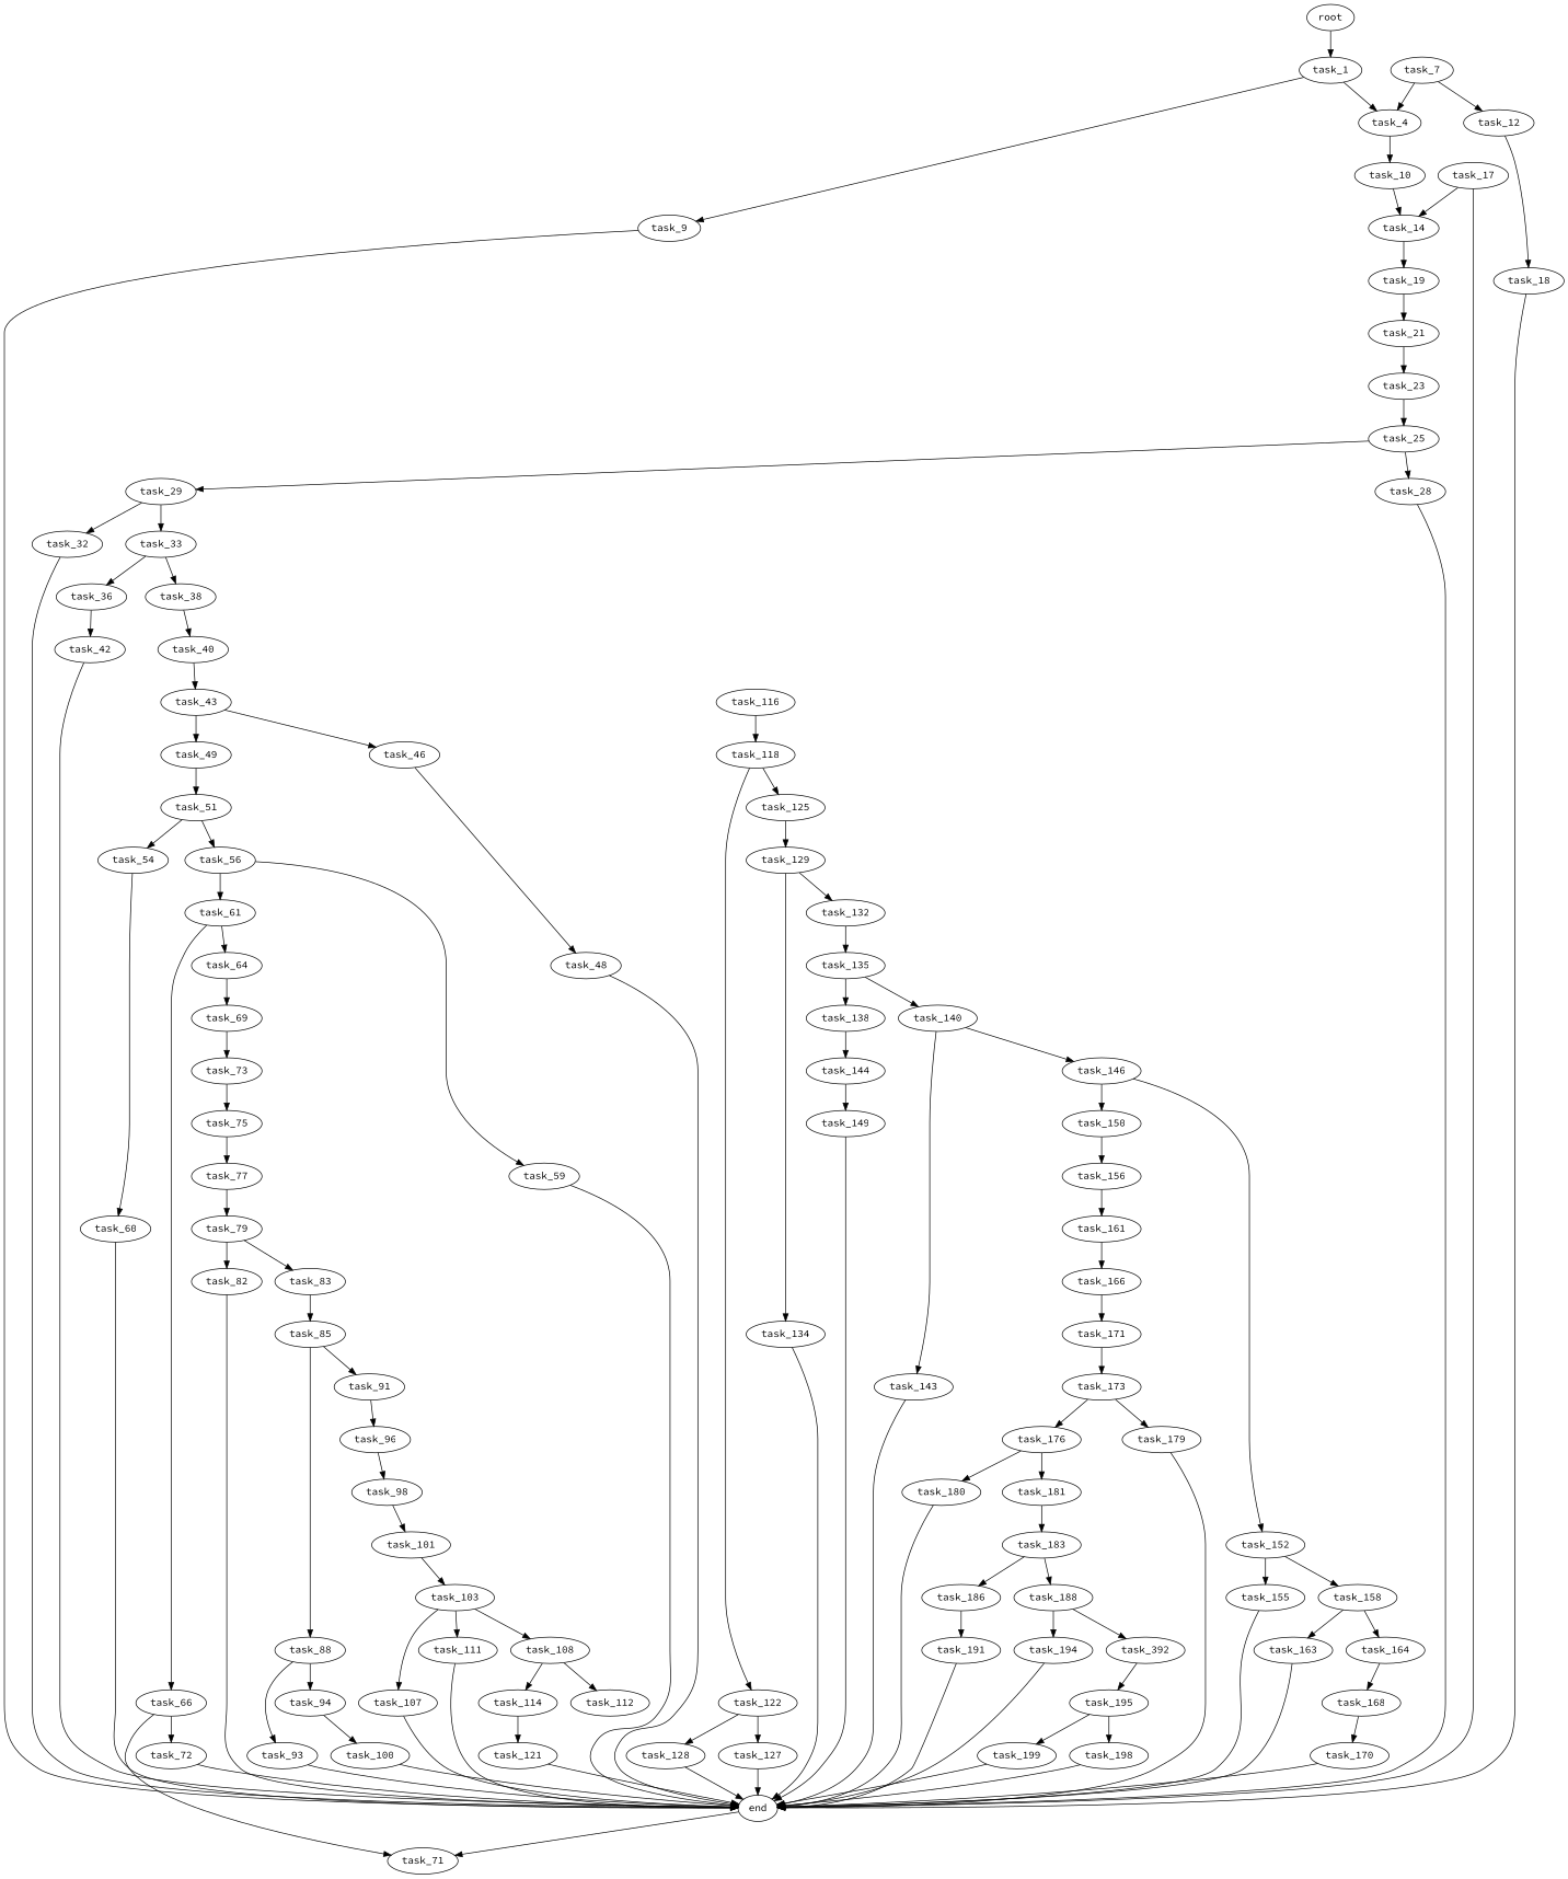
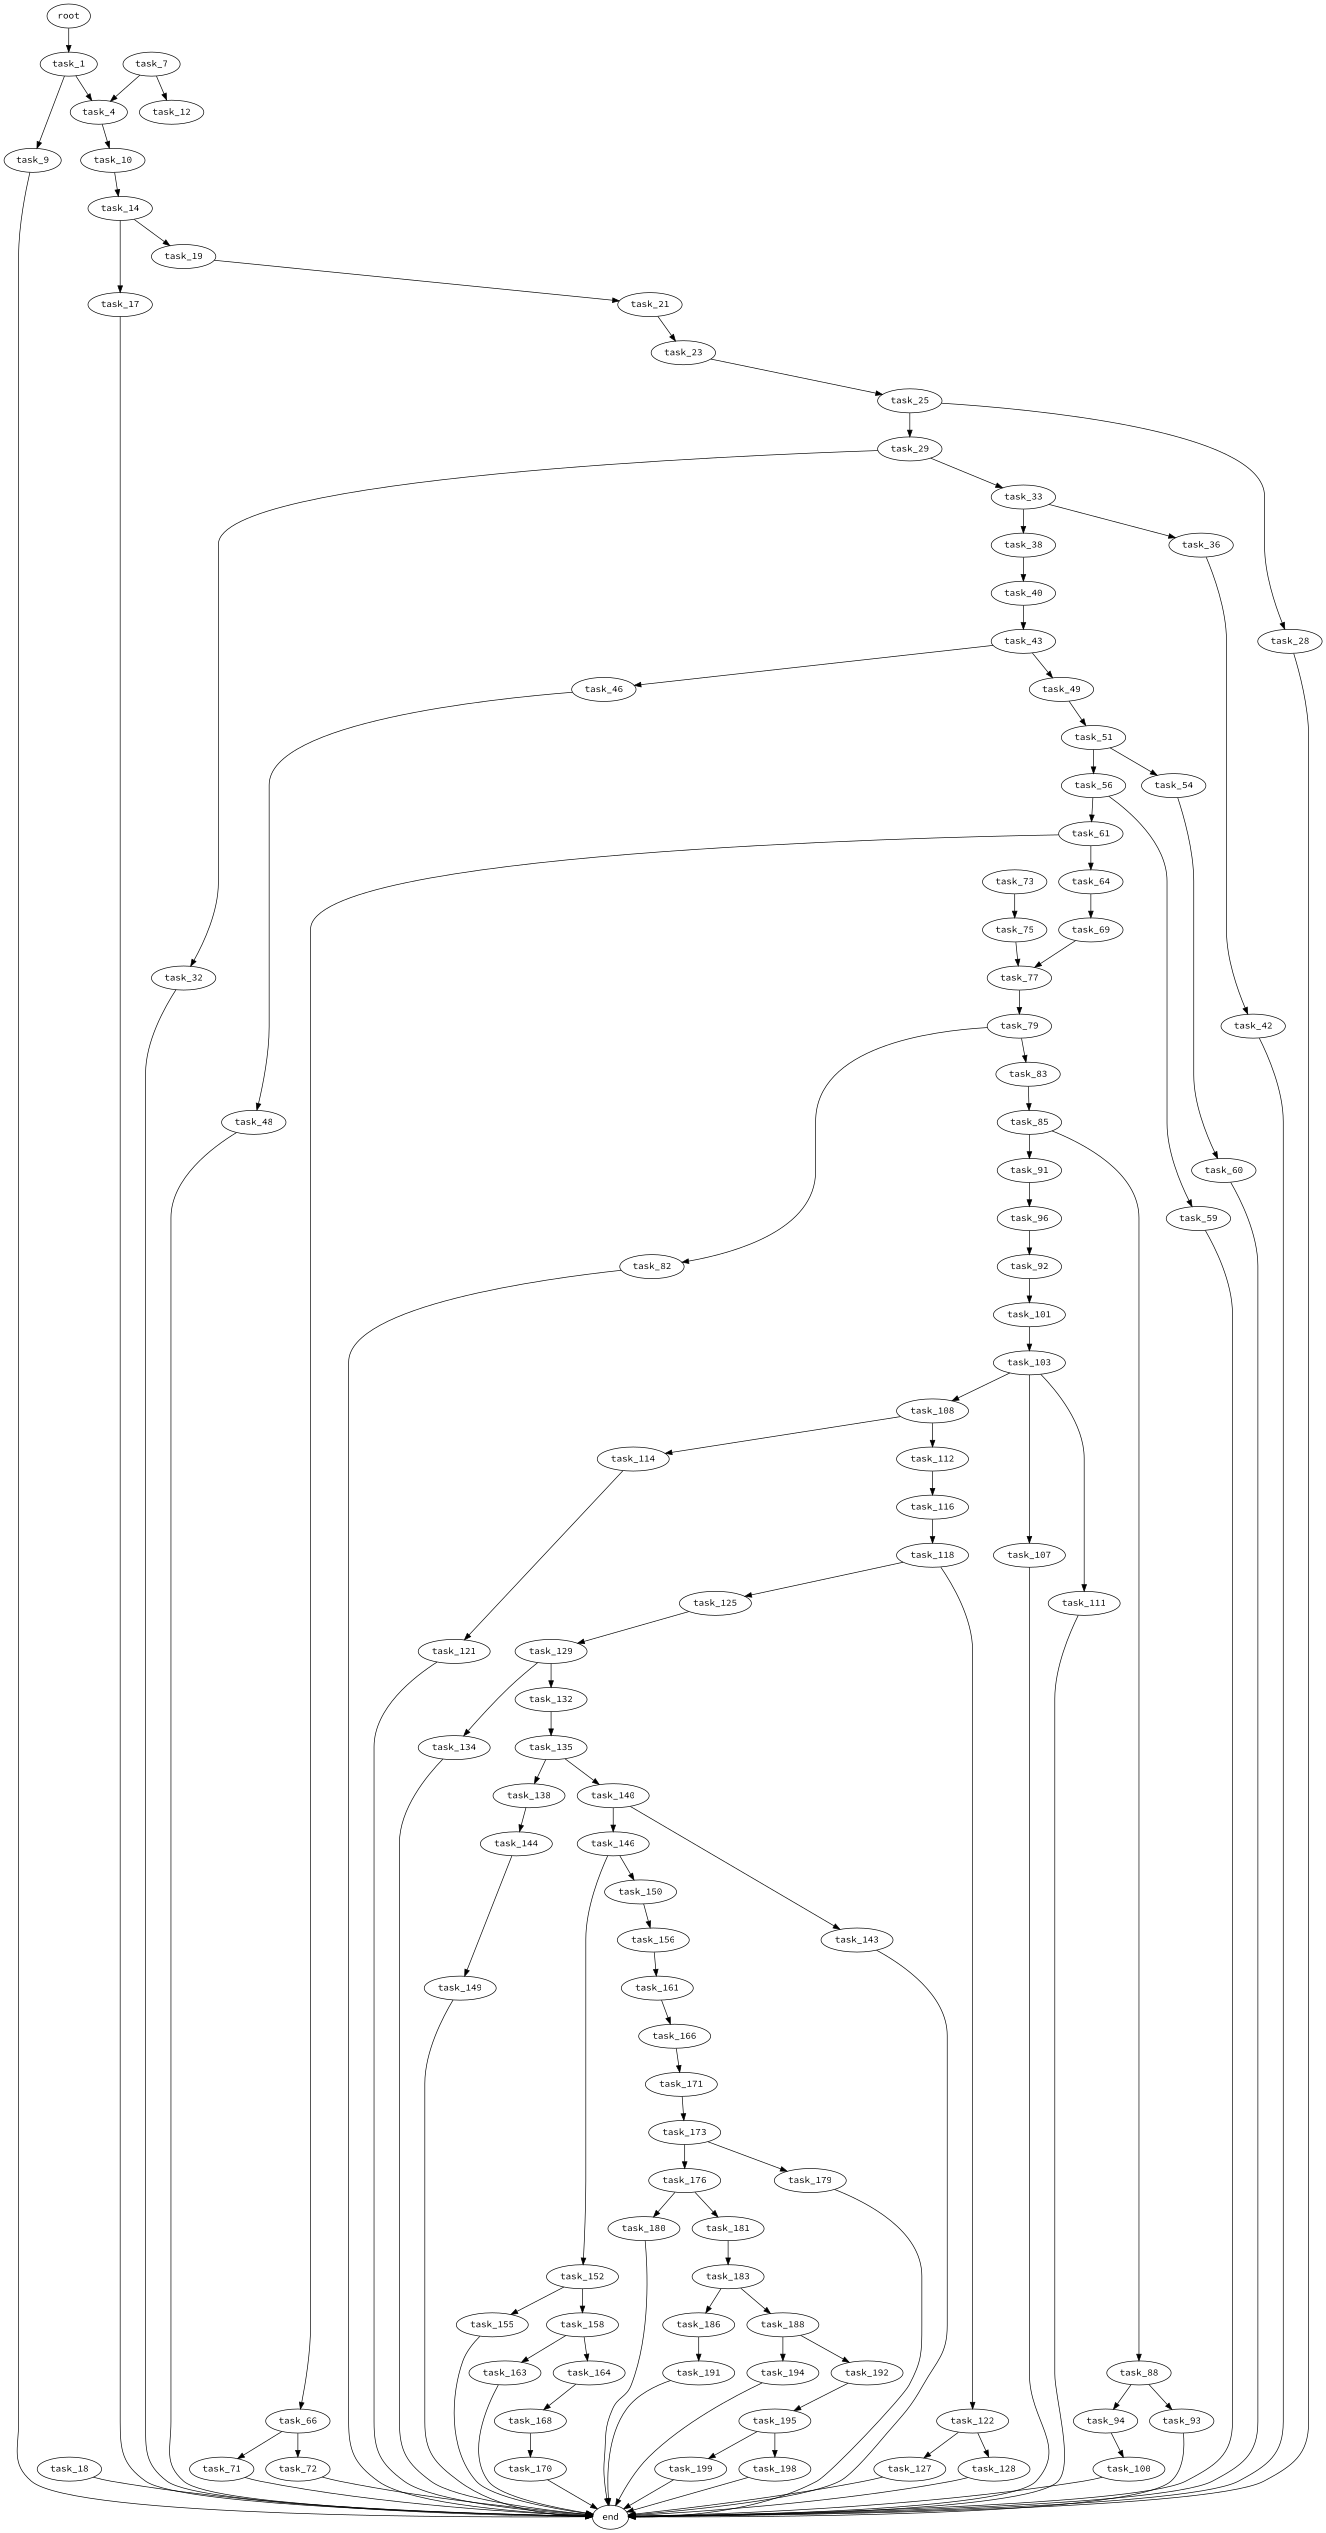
  digraph {
    fontname="Source Code Pro"
    node [fontname="Source Code Pro"]
    edge [fontname="Source Code Pro"]
    root
    task_1
    task_4
    task_9
    task_10
    end
    task_7
    task_12
    task_14
    task_18
    task_17
    task_19
    task_21
    task_23
    task_25
    task_28
    task_29
    task_32
    task_33
    task_36
    task_38
    task_42
    task_40
    task_43
    task_46
    task_49
    task_48
    task_51
    task_54
    task_56
    task_60
    task_59
    task_61
    task_64
    task_66
    task_69
    task_71
    task_72
    task_73
    task_75
    task_77
    task_79
    task_82
    task_83
    task_85
    task_88
    task_91
    task_93
    task_94
    task_96
    task_100
-   task_98
+   task_98 [label=task_92]
    task_101
    task_103
    task_107
    task_108
    task_111
    task_112
    task_114
    task_116
    task_121
    task_118
    task_122
    task_125
    task_127
    task_128
    task_129
    task_132
    task_134
    task_135
    task_138
    task_140
    task_144
    task_143
    task_146
    task_149
    task_150
    task_152
    task_156
    task_155
    task_158
    task_161
    task_163
    task_164
    task_166
    task_168
    task_171
    task_170
    task_173
    task_176
    task_179
    task_180
    task_181
    task_183
    task_186
    task_188
    task_191
-   task_192 [label=task_392]
+   task_192
    task_194
    task_195
    task_198
    task_199
    root -> task_1
    task_1 -> task_4
    task_1 -> task_9
    task_4 -> task_10
    task_9 -> end
    task_10 -> task_14
    task_7 -> task_4
    task_7 -> task_12
-   task_12 -> task_18
-   task_17 -> task_14
+   task_14 -> task_17
    task_14 -> task_19
    task_18 -> end
    task_17 -> end
    task_19 -> task_21
    task_21 -> task_23
    task_23 -> task_25
    task_25 -> task_28
    task_25 -> task_29
    task_28 -> end
    task_29 -> task_32
    task_29 -> task_33
    task_32 -> end
    task_33 -> task_36
    task_33 -> task_38
    task_36 -> task_42
    task_38 -> task_40
    task_42 -> end
    task_40 -> task_43
    task_43 -> task_46
    task_43 -> task_49
    task_46 -> task_48
    task_49 -> task_51
    task_48 -> end
    task_51 -> task_54
    task_51 -> task_56
    task_54 -> task_60
    task_56 -> task_59
    task_56 -> task_61
    task_60 -> end
    task_59 -> end
    task_61 -> task_64
    task_61 -> task_66
    task_64 -> task_69
    task_66 -> task_71
    task_66 -> task_72
-   task_69 -> task_73
-   end -> task_71
+   task_69 -> task_77
+   task_71 -> end
    task_72 -> end
    task_73 -> task_75
    task_75 -> task_77
    task_77 -> task_79
    task_79 -> task_82
    task_79 -> task_83
    task_82 -> end
    task_83 -> task_85
    task_85 -> task_88
    task_85 -> task_91
    task_88 -> task_93
    task_88 -> task_94
    task_91 -> task_96
    task_93 -> end
    task_94 -> task_100
    task_96 -> task_98
    task_100 -> end
    task_98 -> task_101
    task_101 -> task_103
    task_103 -> task_107
    task_103 -> task_108
    task_103 -> task_111
    task_107 -> end
    task_108 -> task_112
    task_108 -> task_114
    task_111 -> end
+   task_112 -> task_116
    task_114 -> task_121
    task_116 -> task_118
    task_121 -> end
    task_118 -> task_122
    task_118 -> task_125
    task_122 -> task_127
    task_122 -> task_128
    task_125 -> task_129
    task_127 -> end
    task_128 -> end
    task_129 -> task_132
    task_129 -> task_134
    task_132 -> task_135
    task_134 -> end
    task_135 -> task_138
    task_135 -> task_140
    task_138 -> task_144
    task_140 -> task_143
    task_140 -> task_146
    task_144 -> task_149
    task_143 -> end
    task_146 -> task_150
    task_146 -> task_152
    task_149 -> end
    task_150 -> task_156
    task_152 -> task_155
    task_152 -> task_158
    task_156 -> task_161
    task_155 -> end
    task_158 -> task_163
    task_158 -> task_164
    task_161 -> task_166
    task_163 -> end
    task_164 -> task_168
    task_166 -> task_171
    task_168 -> task_170
    task_171 -> task_173
    task_170 -> end
    task_173 -> task_176
    task_173 -> task_179
    task_176 -> task_180
    task_176 -> task_181
    task_179 -> end
    task_180 -> end
    task_181 -> task_183
    task_183 -> task_186
    task_183 -> task_188
    task_186 -> task_191
    task_188 -> task_192
    task_188 -> task_194
    task_191 -> end
    task_192 -> task_195
    task_194 -> end
    task_195 -> task_198
    task_195 -> task_199
    task_198 -> end
    task_199 -> end
  }
